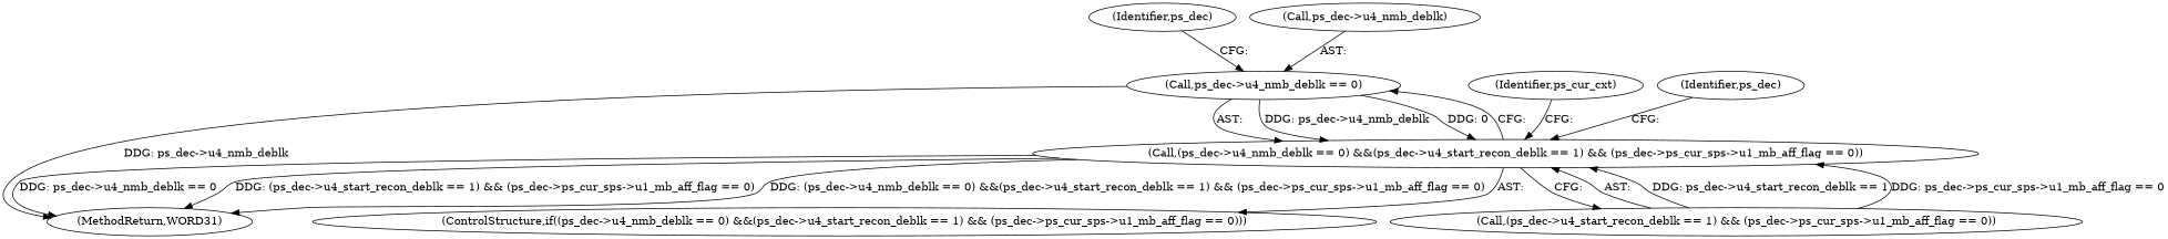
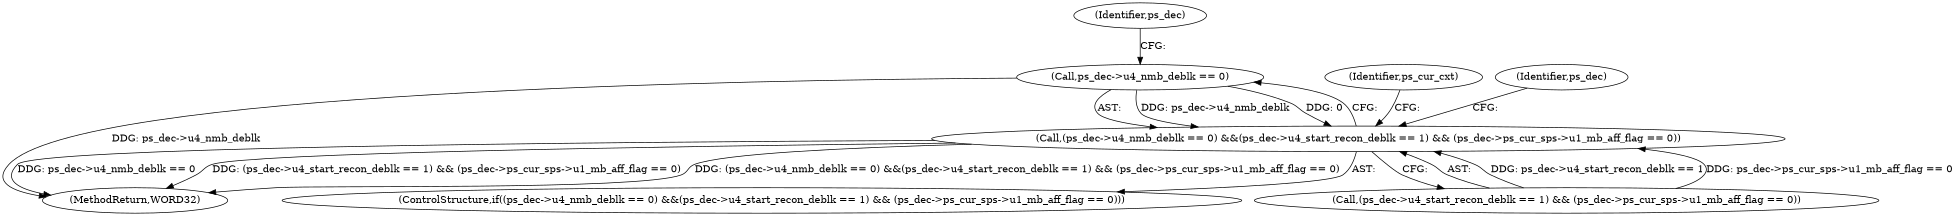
  digraph {
    n1 [label="(Call,ps_dec->u4_nmb_deblk == 0)"]
    n2 [label="(Call,(ps_dec->u4_nmb_deblk == 0) &&(ps_dec->u4_start_recon_deblk == 1) && (ps_dec->ps_cur_sps->u1_mb_aff_flag == 0))"]
-   n3 [label="(MethodReturn,WORD31)"]
+   n3 [label="(MethodReturn,WORD32)"]
    n4 [label="(ControlStructure,if((ps_dec->u4_nmb_deblk == 0) &&(ps_dec->u4_start_recon_deblk == 1) && (ps_dec->ps_cur_sps->u1_mb_aff_flag == 0)))"]
    n5 [label="(Call,(ps_dec->u4_start_recon_deblk == 1) && (ps_dec->ps_cur_sps->u1_mb_aff_flag == 0))"]
    n6 [label="(Identifier,ps_dec)"]
    n7 [label="(Identifier,ps_cur_cxt)"]
    n8 [label="(Identifier,ps_dec)"]
-   n9 [label="(Call,ps_dec->u4_nmb_deblk)"]
    n1 -> n2 [label="AST: "]
    n1 -> n2 [label="DDG: ps_dec->u4_nmb_deblk"]
    n1 -> n2 [label="DDG: 0"]
    n1 -> n3 [label="DDG: ps_dec->u4_nmb_deblk"]
    n2 -> n1 [label="CFG: "]
    n2 -> n3 [label="DDG: ps_dec->u4_nmb_deblk == 0"]
    n2 -> n3 [label="DDG: (ps_dec->u4_start_recon_deblk == 1) && (ps_dec->ps_cur_sps->u1_mb_aff_flag == 0)"]
    n2 -> n3 [label="DDG: (ps_dec->u4_nmb_deblk == 0) &&(ps_dec->u4_start_recon_deblk == 1) && (ps_dec->ps_cur_sps->u1_mb_aff_flag == 0)"]
    n2 -> n4 [label="AST: "]
    n2 -> n5 [label="CFG: "]
    n5 -> n2 [label="AST: "]
    n5 -> n2 [label="DDG: ps_dec->u4_start_recon_deblk == 1"]
    n5 -> n2 [label="DDG: ps_dec->ps_cur_sps->u1_mb_aff_flag == 0"]
    n6 -> n1 [label="CFG: "]
    n7 -> n2 [label="CFG: "]
    n8 -> n2 [label="CFG: "]
-   n9 -> n1 [label="AST: "]
  }
